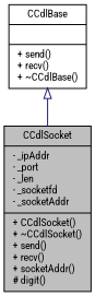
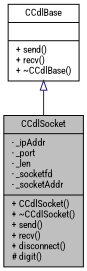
  digraph {
    fontname="Roboto Condensed"
    node [color=black fontname="Roboto Condensed" fontsize=10 shape=record style=filled]
-   n1 [fillcolor=grey75 fontcolor=black height=0.2 label="{CCdlSocket\n|- _ipAddr\l- _port\l- _len\l- _socketfd\l- _socketAddr\l|+ CCdlSocket()\l+ ~CCdlSocket()\l+ send()\l+ recv()\l+ socketAddr()\l# digit()\l}" width=0.4]
+   n1 [fillcolor=grey75 fontcolor=black height=0.2 label="{CCdlSocket\n|- _ipAddr\l- _port\l- _len\l- _socketfd\l- _socketAddr\l|+ CCdlSocket()\l+ ~CCdlSocket()\l+ send()\l+ recv()\l+ disconnect()\l# digit()\l}" width=0.4]
    n2 [fillcolor=white height=0.2 label="{CCdlBase\n||+ send()\l+ recv()\l+ ~CCdlBase()\l}" width=0.4]
    n2 -> n1 [arrowtail=empty color=midnightblue dir=back fontname="Roboto Condensed" fontsize=10 labelfontname="FreeSans.ttf" labelfontsize=10 style=solid]
  }
